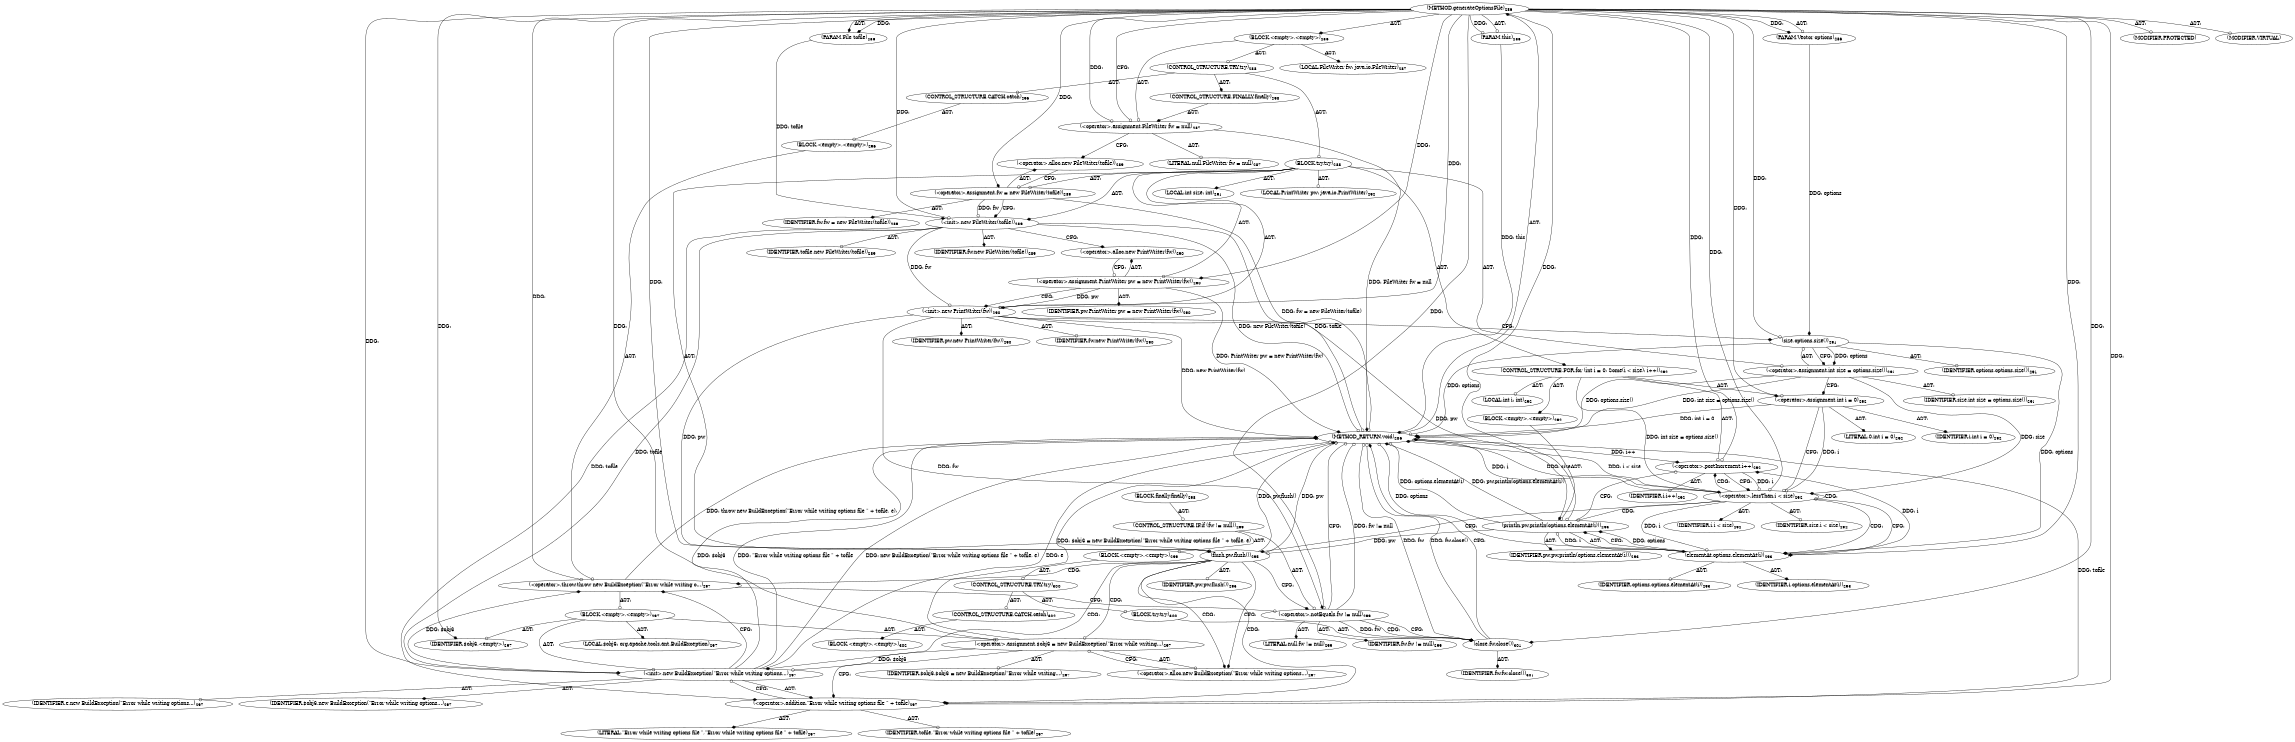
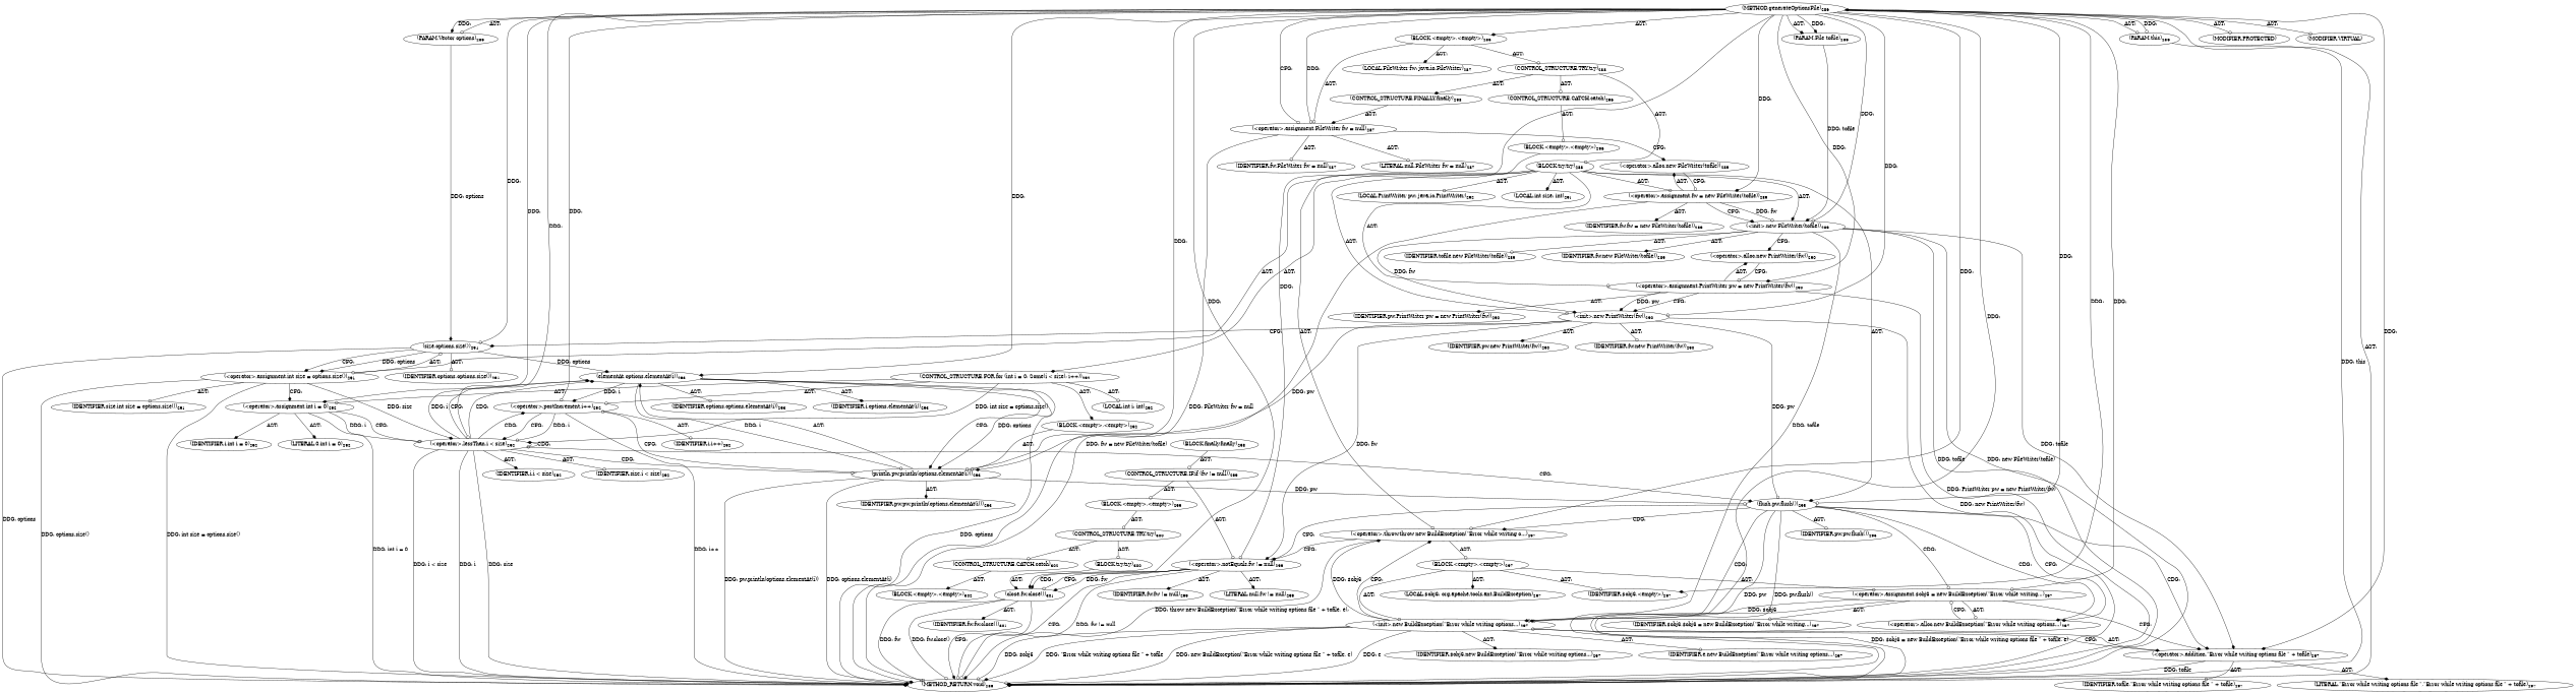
  digraph {
    edge [arrowhead=odot]
    n1 [label=<(METHOD,generateOptionsFile)<SUB>286</SUB>>]
    n2 [label=<(PARAM,this)<SUB>286</SUB>>]
    n3 [label=<(PARAM,File tofile)<SUB>286</SUB>>]
    n4 [label=<(PARAM,Vector options)<SUB>286</SUB>>]
    n5 [label=<(BLOCK,&lt;empty&gt;,&lt;empty&gt;)<SUB>286</SUB>>]
    n6 [label=<(&lt;operator&gt;.assignment,FileWriter fw = null)<SUB>287</SUB>>]
    n7 [label=<(&lt;operator&gt;.assignment,fw = new FileWriter(tofile))<SUB>289</SUB>>]
    n8 [label=<(&lt;init&gt;,new FileWriter(tofile))<SUB>289</SUB>>]
    n9 [label=<(&lt;operator&gt;.assignment,PrintWriter pw = new PrintWriter(fw))<SUB>290</SUB>>]
    n10 [label=<(&lt;init&gt;,new PrintWriter(fw))<SUB>290</SUB>>]
    n11 [label=<(size,options.size())<SUB>291</SUB>>]
    n12 [label=<(&lt;operator&gt;.assignment,int i = 0)<SUB>292</SUB>>]
    n13 [label=<(&lt;operator&gt;.lessThan,i &lt; size)<SUB>292</SUB>>]
    n14 [label=<(&lt;operator&gt;.postIncrement,i++)<SUB>292</SUB>>]
    n15 [label=<(println,pw.println(options.elementAt(i)))<SUB>293</SUB>>]
    n16 [label=<(elementAt,options.elementAt(i))<SUB>293</SUB>>]
    n17 [label=<(flush,pw.flush())<SUB>295</SUB>>]
    n18 [label=<(&lt;operator&gt;.throw,throw new BuildException(&quot;Error while writing o...)<SUB>297</SUB>>]
    n19 [label=<(&lt;operator&gt;.assignment,$obj6 = new BuildException(&quot;Error while writing...)<SUB>297</SUB>>]
    n20 [label=<(&lt;init&gt;,new BuildException(&quot;Error while writing options...)<SUB>297</SUB>>]
    n21 [label=<(&lt;operator&gt;.addition,&quot;Error while writing options file &quot; + tofile)<SUB>297</SUB>>]
    n22 [label=<(IDENTIFIER,$obj6,&lt;empty&gt;)<SUB>297</SUB>>]
    n23 [label=<(&lt;operator&gt;.notEquals,fw != null)<SUB>299</SUB>>]
    n24 [label=<(close,fw.close())<SUB>301</SUB>>]
    n25 [label=<(MODIFIER,PROTECTED)>]
    n26 [label=<(MODIFIER,VIRTUAL)>]
    n27 [label=<(METHOD_RETURN,void)<SUB>286</SUB>>]
    n28 [label=<(LOCAL,FileWriter fw: java.io.FileWriter)<SUB>287</SUB>>]
    n29 [label=<(CONTROL_STRUCTURE,TRY,try)<SUB>288</SUB>>]
+   n30 [label=<(IDENTIFIER,fw,FileWriter fw = null)<SUB>287</SUB>>]
    n31 [label=<(LITERAL,null,FileWriter fw = null)<SUB>287</SUB>>]
    n32 [label=<(&lt;operator&gt;.alloc,new FileWriter(tofile))<SUB>289</SUB>>]
    n33 [label=<(IDENTIFIER,fw,fw = new FileWriter(tofile))<SUB>289</SUB>>]
    n34 [label=<(IDENTIFIER,fw,new FileWriter(tofile))<SUB>289</SUB>>]
    n35 [label=<(IDENTIFIER,tofile,new FileWriter(tofile))<SUB>289</SUB>>]
    n36 [label=<(&lt;operator&gt;.alloc,new PrintWriter(fw))<SUB>290</SUB>>]
    n37 [label=<(IDENTIFIER,pw,PrintWriter pw = new PrintWriter(fw))<SUB>290</SUB>>]
    n38 [label=<(IDENTIFIER,pw,new PrintWriter(fw))<SUB>290</SUB>>]
    n39 [label=<(IDENTIFIER,fw,new PrintWriter(fw))<SUB>290</SUB>>]
    n40 [label=<(&lt;operator&gt;.assignment,int size = options.size())<SUB>291</SUB>>]
    n41 [label=<(IDENTIFIER,options,options.size())<SUB>291</SUB>>]
    n42 [label=<(IDENTIFIER,i,int i = 0)<SUB>292</SUB>>]
    n43 [label=<(LITERAL,0,int i = 0)<SUB>292</SUB>>]
    n44 [label=<(IDENTIFIER,i,i &lt; size)<SUB>292</SUB>>]
    n45 [label=<(IDENTIFIER,size,i &lt; size)<SUB>292</SUB>>]
    n46 [label=<(IDENTIFIER,i,i++)<SUB>292</SUB>>]
    n47 [label=<(IDENTIFIER,pw,pw.println(options.elementAt(i)))<SUB>293</SUB>>]
    n48 [label=<(IDENTIFIER,options,options.elementAt(i))<SUB>293</SUB>>]
    n49 [label=<(IDENTIFIER,i,options.elementAt(i))<SUB>293</SUB>>]
    n50 [label=<(IDENTIFIER,pw,pw.flush())<SUB>295</SUB>>]
    n51 [label=<(&lt;operator&gt;.alloc,new BuildException(&quot;Error while writing options...)<SUB>297</SUB>>]
    n52 [label=<(BLOCK,&lt;empty&gt;,&lt;empty&gt;)<SUB>297</SUB>>]
    n53 [label=<(IDENTIFIER,$obj6,$obj6 = new BuildException(&quot;Error while writing...)<SUB>297</SUB>>]
    n54 [label=<(IDENTIFIER,$obj6,new BuildException(&quot;Error while writing options...)<SUB>297</SUB>>]
    n55 [label=<(IDENTIFIER,e,new BuildException(&quot;Error while writing options...)<SUB>297</SUB>>]
    n56 [label=<(LITERAL,&quot;Error while writing options file &quot;,&quot;Error while writing options file &quot; + tofile)<SUB>297</SUB>>]
    n57 [label=<(IDENTIFIER,tofile,&quot;Error while writing options file &quot; + tofile)<SUB>297</SUB>>]
    n58 [label=<(IDENTIFIER,fw,fw != null)<SUB>299</SUB>>]
    n59 [label=<(LITERAL,null,fw != null)<SUB>299</SUB>>]
    n60 [label=<(IDENTIFIER,fw,fw.close())<SUB>301</SUB>>]
    n61 [label=<(BLOCK,try,try)<SUB>288</SUB>>]
    n62 [label=<(CONTROL_STRUCTURE,CATCH,catch)<SUB>296</SUB>>]
    n63 [label=<(CONTROL_STRUCTURE,FINALLY,finally)<SUB>298</SUB>>]
    n64 [label=<(LOCAL,PrintWriter pw: java.io.PrintWriter)<SUB>292</SUB>>]
    n65 [label=<(LOCAL,int size: int)<SUB>291</SUB>>]
    n66 [label=<(CONTROL_STRUCTURE,FOR,for (int i = 0; Some(i &lt; size); i++))<SUB>292</SUB>>]
    n67 [label=<(BLOCK,&lt;empty&gt;,&lt;empty&gt;)<SUB>296</SUB>>]
    n68 [label=<(IDENTIFIER,size,int size = options.size())<SUB>291</SUB>>]
    n69 [label=<(LOCAL,int i: int)<SUB>292</SUB>>]
    n70 [label=<(BLOCK,&lt;empty&gt;,&lt;empty&gt;)<SUB>292</SUB>>]
    n71 [label=<(LOCAL,$obj6: org.apache.tools.ant.BuildException)<SUB>297</SUB>>]
    n72 [label=<(BLOCK,finally,finally)<SUB>298</SUB>>]
    n73 [label=<(CONTROL_STRUCTURE,IF,if (fw != null))<SUB>299</SUB>>]
    n74 [label=<(BLOCK,&lt;empty&gt;,&lt;empty&gt;)<SUB>299</SUB>>]
    n75 [label=<(CONTROL_STRUCTURE,TRY,try)<SUB>300</SUB>>]
    n76 [label=<(BLOCK,try,try)<SUB>300</SUB>>]
    n77 [label=<(CONTROL_STRUCTURE,CATCH,catch)<SUB>302</SUB>>]
    n78 [label=<(BLOCK,&lt;empty&gt;,&lt;empty&gt;)<SUB>302</SUB>>]
    n1 -> n2 [label="AST: "]
    n1 -> n2 [label="DDG: "]
    n1 -> n3 [arrowhead=diamond label="AST: "]
    n1 -> n3 [arrowhead=diamond label="DDG: "]
    n1 -> n4 [label="AST: "]
    n1 -> n4 [arrowhead=diamond label="DDG: "]
    n1 -> n5 [arrowhead=diamond label="AST: "]
    n1 -> n6 [label="CFG: "]
    n1 -> n6 [label="DDG: "]
    n1 -> n7 [arrowhead=diamond label="DDG: "]
    n1 -> n8 [label="DDG: "]
    n1 -> n9 [arrowhead=diamond label="DDG: "]
    n1 -> n10 [label="DDG: "]
    n1 -> n11 [label="DDG: "]
    n1 -> n12 [arrowhead=diamond label="DDG: "]
    n1 -> n13 [label="DDG: "]
    n1 -> n14 [label="DDG: "]
    n1 -> n15 [label="DDG: "]
    n1 -> n16 [arrowhead=diamond label="DDG: "]
    n1 -> n17 [label="DDG: "]
    n1 -> n18 [label="DDG: "]
    n1 -> n19 [label="DDG: "]
    n1 -> n20 [label="DDG: "]
    n1 -> n21 [arrowhead=diamond label="DDG: "]
    n1 -> n22 [arrowhead=diamond label="DDG: "]
    n1 -> n23 [label="DDG: "]
    n1 -> n24 [arrowhead=diamond label="DDG: "]
    n1 -> n25 [label="AST: "]
    n1 -> n26 [label="AST: "]
    n2 -> n27 [arrowhead=diamond label="DDG: this"]
    n3 -> n8 [arrowhead=diamond label="DDG: tofile"]
    n4 -> n11 [arrowhead=diamond label="DDG: options"]
    n5 -> n6 [label="AST: "]
    n5 -> n28 [arrowhead=diamond label="AST: "]
    n5 -> n29 [label="AST: "]
    n6 -> n27 [arrowhead=diamond label="DDG: FileWriter fw = null"]
+   n6 -> n30 [label="AST: "]
    n6 -> n31 [label="AST: "]
    n6 -> n32 [arrowhead=diamond label="CFG: "]
    n7 -> n8 [arrowhead=diamond label="CFG: "]
    n7 -> n8 [label="DDG: fw"]
    n7 -> n27 [label="DDG: fw = new FileWriter(tofile)"]
    n7 -> n32 [arrowhead=diamond label="AST: "]
    n7 -> n33 [arrowhead=diamond label="AST: "]
-   n8 -> n10 [label="DDG: fw"]
+   n8 -> n10 [arrowhead=diamond label="DDG: fw"]
    n8 -> n20 [arrowhead=diamond label="DDG: tofile"]
    n8 -> n21 [arrowhead=diamond label="DDG: tofile"]
    n8 -> n27 [label="DDG: tofile"]
    n8 -> n27 [label="DDG: new FileWriter(tofile)"]
    n8 -> n34 [arrowhead=diamond label="AST: "]
    n8 -> n35 [label="AST: "]
    n8 -> n36 [arrowhead=diamond label="CFG: "]
    n9 -> n10 [arrowhead=diamond label="CFG: "]
    n9 -> n10 [arrowhead=diamond label="DDG: pw"]
    n9 -> n27 [arrowhead=diamond label="DDG: PrintWriter pw = new PrintWriter(fw)"]
    n9 -> n36 [arrowhead=diamond label="AST: "]
    n9 -> n37 [arrowhead=diamond label="AST: "]
    n10 -> n11 [arrowhead=diamond label="CFG: "]
    n10 -> n15 [arrowhead=diamond label="DDG: pw"]
    n10 -> n17 [label="DDG: pw"]
    n10 -> n23 [arrowhead=diamond label="DDG: fw"]
    n10 -> n27 [arrowhead=diamond label="DDG: new PrintWriter(fw)"]
    n10 -> n38 [arrowhead=diamond label="AST: "]
    n10 -> n39 [label="AST: "]
    n11 -> n16 [arrowhead=diamond label="DDG: options"]
    n11 -> n27 [label="DDG: options"]
    n11 -> n40 [arrowhead=diamond label="CFG: "]
    n11 -> n40 [arrowhead=diamond label="DDG: options"]
    n11 -> n41 [label="AST: "]
    n12 -> n13 [label="CFG: "]
    n12 -> n13 [label="DDG: i"]
    n12 -> n27 [arrowhead=diamond label="DDG: int i = 0"]
    n12 -> n42 [arrowhead=diamond label="AST: "]
    n12 -> n43 [arrowhead=diamond label="AST: "]
    n13 -> n13 [label="CDG: "]
    n13 -> n14 [arrowhead=diamond label="CDG: "]
    n13 -> n15 [label="CDG: "]
    n13 -> n16 [arrowhead=diamond label="CFG: "]
    n13 -> n16 [label="DDG: i"]
    n13 -> n16 [arrowhead=diamond label="CDG: "]
    n13 -> n17 [arrowhead=diamond label="CFG: "]
    n13 -> n27 [label="DDG: i"]
    n13 -> n27 [label="DDG: size"]
    n13 -> n27 [arrowhead=diamond label="DDG: i &lt; size"]
    n13 -> n44 [arrowhead=diamond label="AST: "]
    n13 -> n45 [label="AST: "]
    n14 -> n13 [arrowhead=diamond label="CFG: "]
    n14 -> n13 [label="DDG: i"]
-   n27 -> n14 [arrowhead=diamond label="DDG: i++"]
+   n14 -> n27 [arrowhead=diamond label="DDG: i++"]
    n14 -> n46 [label="AST: "]
    n15 -> n14 [label="CFG: "]
    n15 -> n16 [arrowhead=diamond label="AST: "]
    n15 -> n17 [label="DDG: pw"]
    n15 -> n27 [label="DDG: options.elementAt(i)"]
    n15 -> n27 [arrowhead=diamond label="DDG: pw.println(options.elementAt(i))"]
    n15 -> n47 [arrowhead=diamond label="AST: "]
    n16 -> n14 [arrowhead=diamond label="DDG: i"]
    n16 -> n15 [arrowhead=diamond label="CFG: "]
    n16 -> n15 [arrowhead=diamond label="DDG: options"]
    n16 -> n15 [label="DDG: i"]
    n16 -> n27 [label="DDG: options"]
    n16 -> n48 [label="AST: "]
    n16 -> n49 [arrowhead=diamond label="AST: "]
    n17 -> n18 [arrowhead=diamond label="CDG: "]
    n17 -> n19 [label="CDG: "]
    n17 -> n20 [arrowhead=diamond label="CDG: "]
    n17 -> n21 [arrowhead=diamond label="CDG: "]
    n17 -> n23 [arrowhead=diamond label="CFG: "]
    n17 -> n27 [label="DDG: pw"]
    n17 -> n27 [label="DDG: pw.flush()"]
    n17 -> n50 [label="AST: "]
    n17 -> n51 [arrowhead=diamond label="CFG: "]
    n17 -> n51 [arrowhead=diamond label="CDG: "]
    n18 -> n23 [label="CFG: "]
    n18 -> n27 [arrowhead=diamond label="DDG: throw new BuildException(&quot;Error while writing options file &quot; + tofile, e);"]
    n18 -> n52 [label="AST: "]
    n19 -> n20 [label="DDG: $obj6"]
    n19 -> n21 [arrowhead=diamond label="CFG: "]
    n19 -> n27 [arrowhead=diamond label="DDG: $obj6 = new BuildException(&quot;Error while writing options file &quot; + tofile, e)"]
    n19 -> n51 [label="AST: "]
    n19 -> n53 [label="AST: "]
    n20 -> n18 [arrowhead=diamond label="CFG: "]
    n20 -> n18 [arrowhead=diamond label="DDG: $obj6"]
    n20 -> n21 [arrowhead=diamond label="AST: "]
    n20 -> n27 [label="DDG: $obj6"]
    n20 -> n27 [arrowhead=diamond label="DDG: &quot;Error while writing options file &quot; + tofile"]
    n20 -> n27 [label="DDG: new BuildException(&quot;Error while writing options file &quot; + tofile, e)"]
    n20 -> n27 [label="DDG: e"]
    n20 -> n54 [arrowhead=diamond label="AST: "]
    n20 -> n55 [label="AST: "]
    n21 -> n20 [label="CFG: "]
    n21 -> n27 [arrowhead=diamond label="DDG: tofile"]
    n21 -> n56 [arrowhead=diamond label="AST: "]
    n21 -> n57 [label="AST: "]
    n23 -> n24 [label="CFG: "]
    n23 -> n24 [arrowhead=diamond label="DDG: fw"]
    n23 -> n24 [arrowhead=diamond label="CDG: "]
    n23 -> n27 [label="CFG: "]
    n23 -> n27 [label="DDG: fw != null"]
    n23 -> n58 [arrowhead=diamond label="AST: "]
    n23 -> n59 [arrowhead=diamond label="AST: "]
    n24 -> n27 [arrowhead=diamond label="CFG: "]
    n24 -> n27 [label="DDG: fw"]
    n24 -> n27 [label="DDG: fw.close()"]
    n24 -> n60 [arrowhead=diamond label="AST: "]
    n27 -> n1 [arrowhead=diamond label="AST: "]
    n29 -> n61 [label="AST: "]
    n29 -> n62 [label="AST: "]
    n29 -> n63 [arrowhead=diamond label="AST: "]
    n32 -> n7 [label="CFG: "]
    n36 -> n9 [label="CFG: "]
    n40 -> n11 [label="AST: "]
    n40 -> n12 [arrowhead=diamond label="CFG: "]
    n40 -> n13 [arrowhead=diamond label="DDG: size"]
    n40 -> n27 [arrowhead=diamond label="DDG: options.size()"]
    n40 -> n27 [arrowhead=diamond label="DDG: int size = options.size()"]
    n40 -> n68 [label="AST: "]
    n51 -> n19 [label="CFG: "]
    n52 -> n19 [label="AST: "]
    n52 -> n20 [label="AST: "]
    n52 -> n22 [label="AST: "]
    n52 -> n71 [arrowhead=diamond label="AST: "]
    n61 -> n7 [label="AST: "]
    n61 -> n8 [arrowhead=diamond label="AST: "]
    n61 -> n9 [label="AST: "]
    n61 -> n10 [label="AST: "]
    n61 -> n17 [arrowhead=diamond label="AST: "]
    n61 -> n40 [label="AST: "]
    n61 -> n64 [label="AST: "]
    n61 -> n65 [arrowhead=diamond label="AST: "]
    n61 -> n66 [arrowhead=diamond label="AST: "]
    n62 -> n67 [label="AST: "]
    n63 -> n6 [arrowhead=diamond label="AST: "]
    n66 -> n12 [label="AST: "]
    n66 -> n13 [arrowhead=diamond label="DDG: int size = options.size()"]
    n66 -> n14 [label="AST: "]
    n66 -> n69 [label="AST: "]
    n66 -> n70 [arrowhead=diamond label="AST: "]
    n67 -> n18 [label="AST: "]
    n70 -> n15 [label="AST: "]
    n72 -> n73 [label="AST: "]
    n73 -> n23 [label="AST: "]
    n73 -> n74 [label="AST: "]
    n74 -> n75 [label="AST: "]
    n75 -> n76 [label="AST: "]
    n75 -> n77 [label="AST: "]
    n76 -> n24 [arrowhead=diamond label="AST: "]
    n77 -> n78 [arrowhead=diamond label="AST: "]
  }
